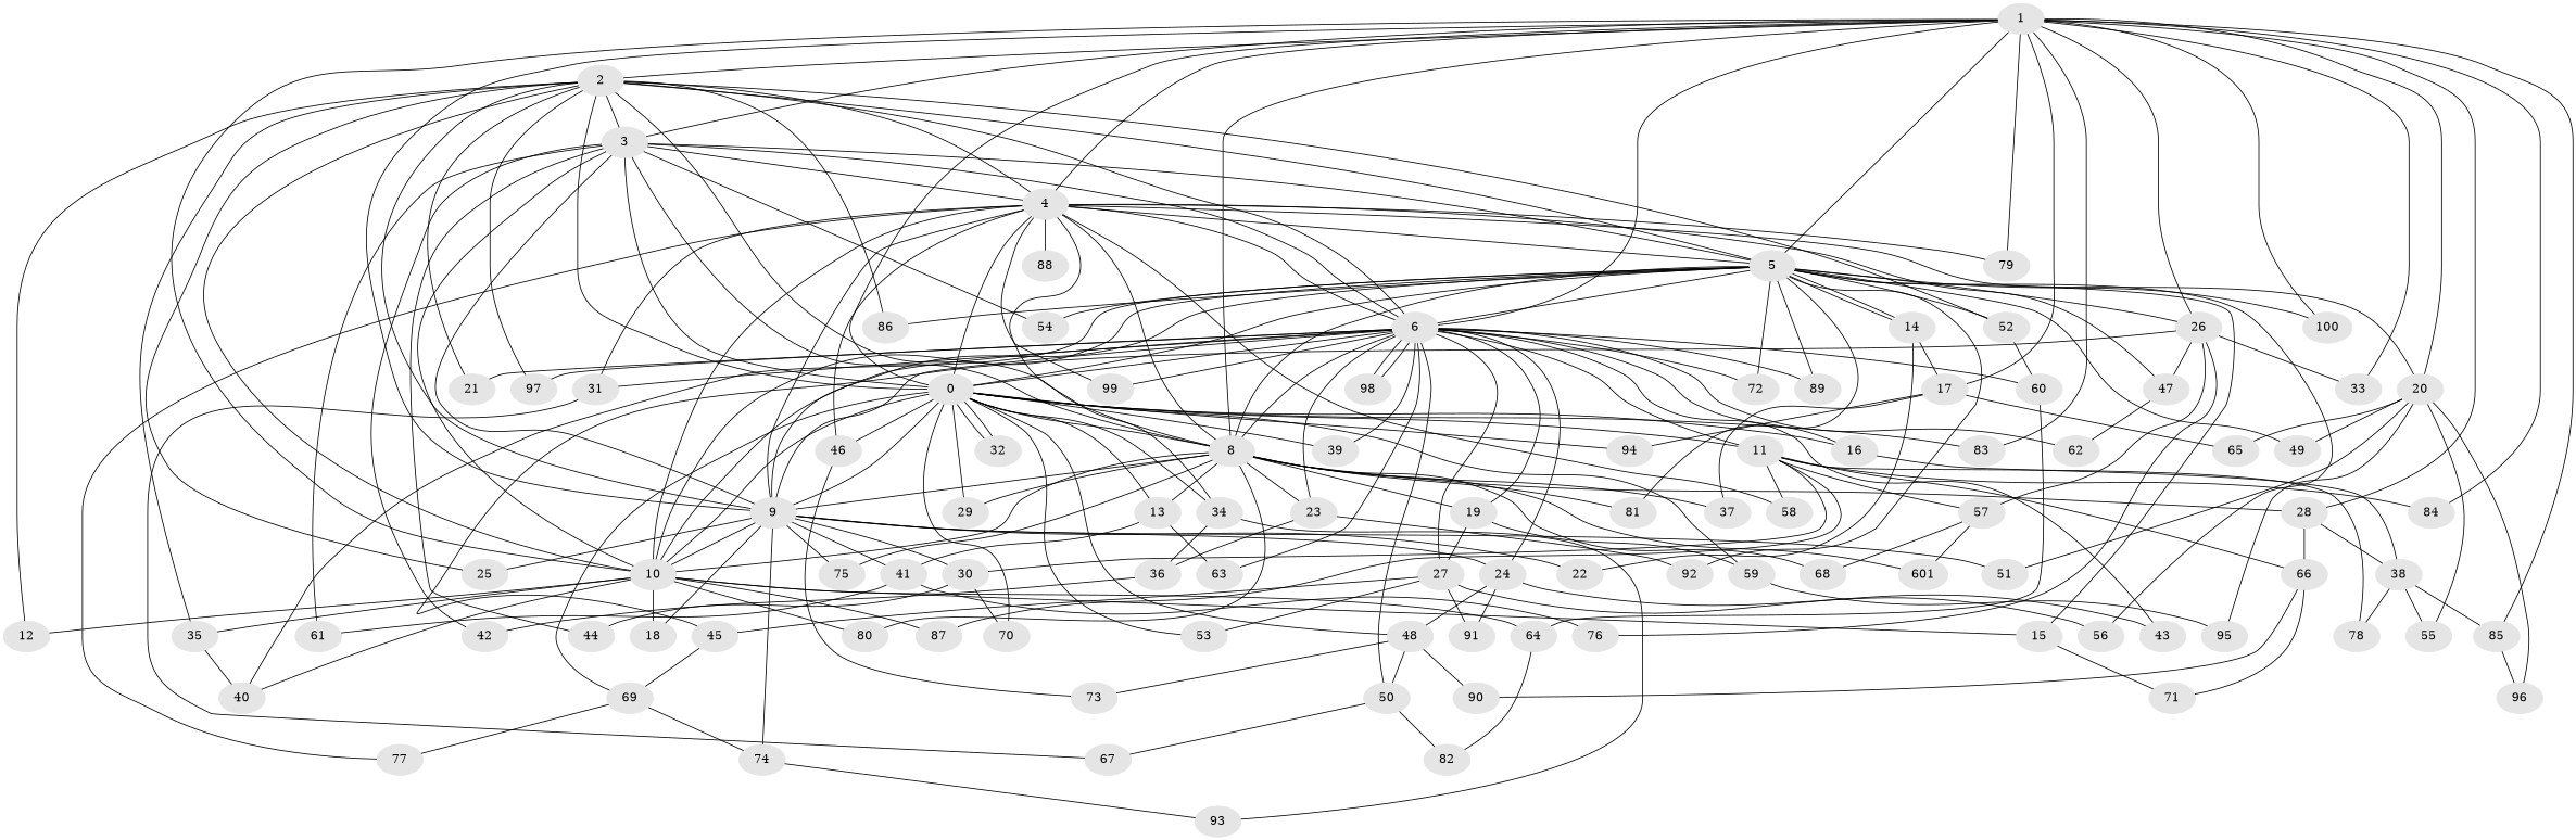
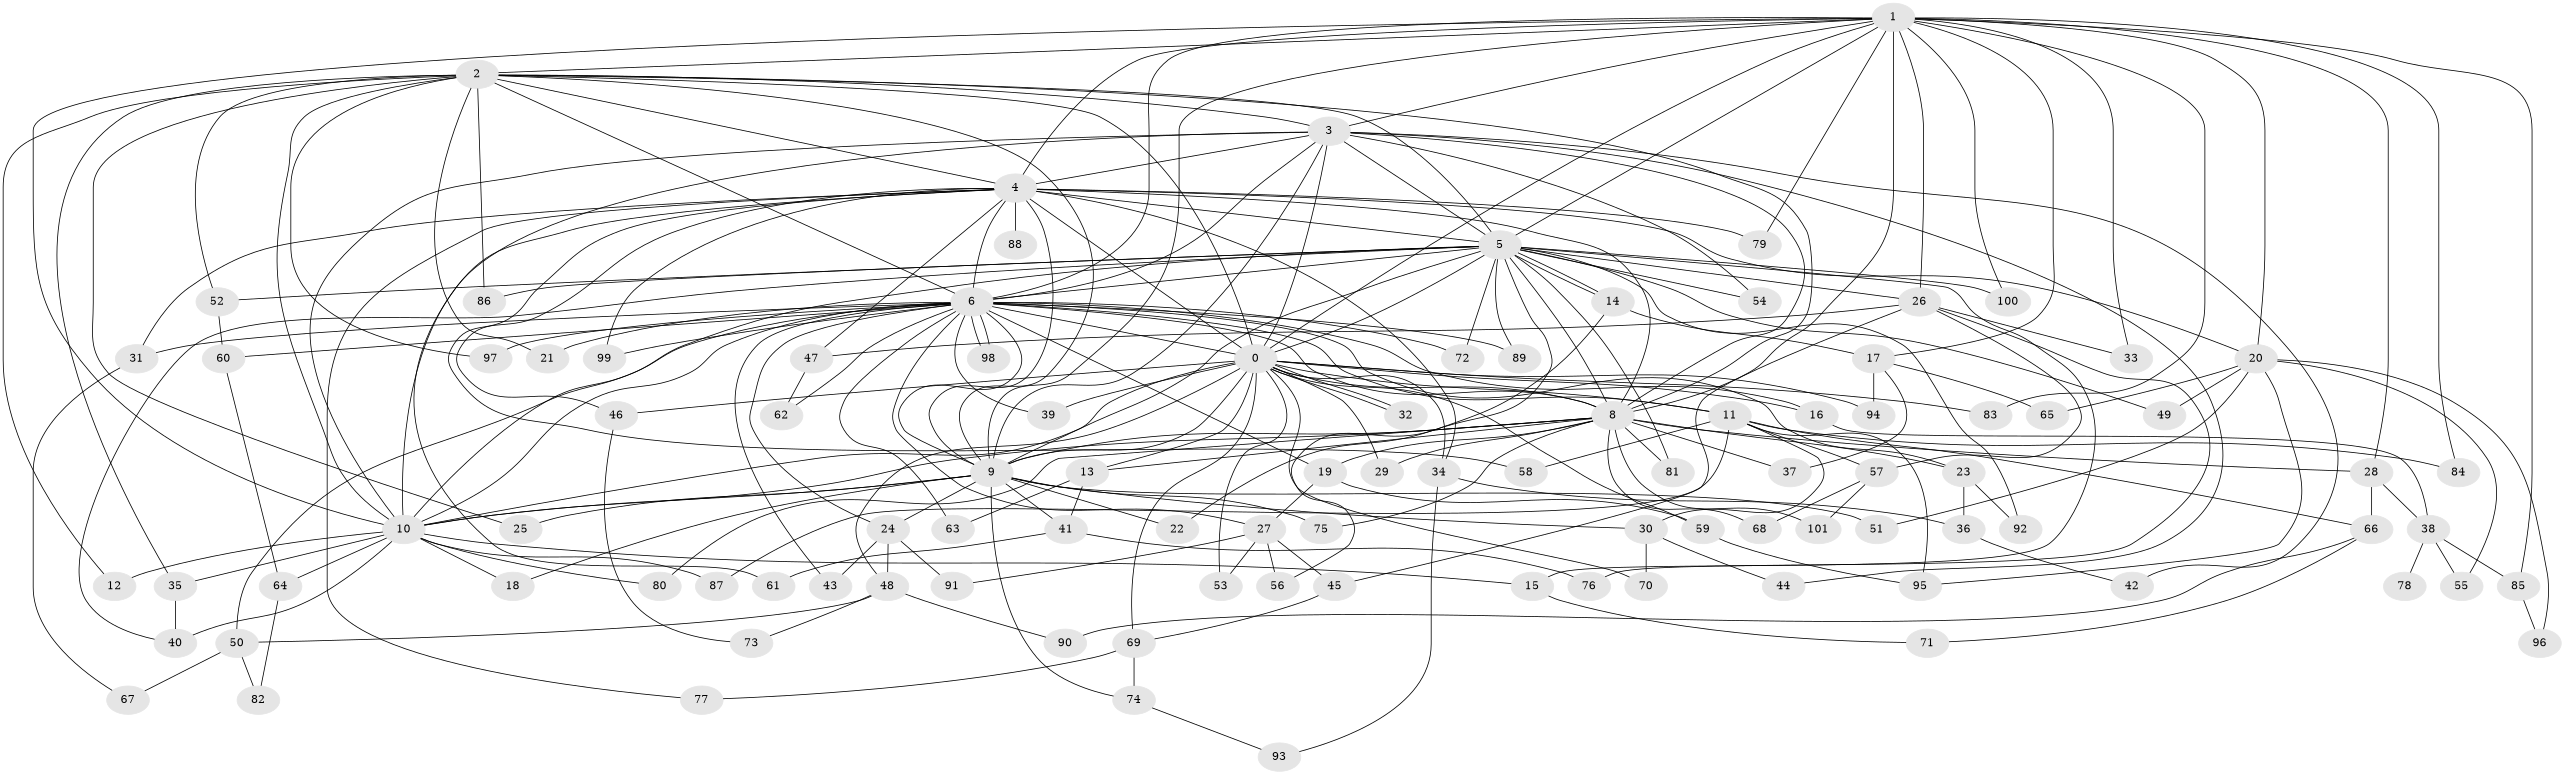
  graph {
    node [color=gray90 style=filled]
    1
    2
    3
    4
    5
    6
    n7 [label=0]
    8
    9
    10
    17
    20
    26
    28
    33
    79
    83
    84
    85
    100
    12
    21
    25
    35
    52
    86
    97
    42
    44
    54
    61
    31
    34
    46
    47
    58
    77
    88
    99
    14
    15
    40
    49
    56
    72
    81
    89
    92
    11
    16
    19
    23
    24
    27
    39
    43
    50
    60
    62
    63
    98
    13
    29
    32
    48
    53
    59
    69
    70
    94
    37
    68
    75
    80
-   101 [label=601]
+   101
    18
    22
    30
    41
    51
    74
    64
    87
    65
    55
    95
    96
    57
    45
    76
    66
    38
    67
    36
    93
    73
    71
    78
    91
    82
    90
    1 -- 2
    1 -- 3
    1 -- 4
    1 -- 5
    1 -- 6
    1 -- n7
    1 -- 8
    1 -- 9
    1 -- 10
    1 -- 17
    1 -- 20
    1 -- 26
    1 -- 28
    1 -- 33
    1 -- 79
    1 -- 83
    1 -- 84
    1 -- 85
    1 -- 100
    2 -- 3
    2 -- 4
    2 -- 5
    2 -- 6
    2 -- n7
    2 -- 8
    2 -- 9
    2 -- 10
    2 -- 12
    2 -- 21
    2 -- 25
    2 -- 35
    2 -- 52
    2 -- 86
    2 -- 97
    3 -- 4
    3 -- 5
    3 -- 6
    3 -- n7
    3 -- 8
    3 -- 9
    3 -- 10
    3 -- 42
    3 -- 44
    3 -- 54
    3 -- 61
    4 -- 5
    4 -- 6
    4 -- n7
    4 -- 8
    4 -- 9
    4 -- 10
    4 -- 20
    4 -- 79
    4 -- 31
    4 -- 34
    4 -- 46
    4 -- 47
    4 -- 58
    4 -- 77
    4 -- 88
    4 -- 99
    5 -- 6
    5 -- n7
    5 -- 8
    5 -- 9
    5 -- 10
    5 -- 26
    5 -- 100
    5 -- 52
    5 -- 86
    5 -- 54
    5 -- 14
    5 -- 14
    5 -- 15
    5 -- 40
    5 -- 49
    5 -- 56
    5 -- 72
    5 -- 81
    5 -- 89
    5 -- 92
    6 -- n7
    6 -- 8
    6 -- 9
    6 -- 10
    6 -- 21
    6 -- 97
    6 -- 31
    6 -- 99
    6 -- 72
    6 -- 89
    6 -- 11
    6 -- 16
    6 -- 19
    6 -- 23
    6 -- 24
    6 -- 27
    6 -- 39
    6 -- 43
    6 -- 50
    6 -- 60
    6 -- 62
    6 -- 63
    6 -- 98
    6 -- 98
    n7 -- 8
    n7 -- 9
    n7 -- 10
    n7 -- 83
    n7 -- 34
    n7 -- 46
    n7 -- 11
    n7 -- 16
    n7 -- 39
    n7 -- 13
    n7 -- 29
    n7 -- 32
    n7 -- 32
    n7 -- 48
    n7 -- 53
    n7 -- 59
    n7 -- 69
    n7 -- 70
    n7 -- 94
    8 -- 9
    8 -- 10
    8 -- 28
    8 -- 81
    8 -- 19
    8 -- 23
    8 -- 13
    8 -- 29
    8 -- 37
    8 -- 68
    8 -- 75
    8 -- 80
    8 -- 101
    9 -- 10
    9 -- 25
    9 -- 24
    9 -- 75
    9 -- 18
    9 -- 22
    9 -- 30
    9 -- 41
    9 -- 51
    9 -- 74
    10 -- 12
    10 -- 35
    10 -- 15
    10 -- 40
    10 -- 80
    10 -- 18
    10 -- 64
    10 -- 87
    17 -- 94
    17 -- 37
    17 -- 65
    20 -- 49
    20 -- 51
    20 -- 65
    20 -- 55
    20 -- 95
    20 -- 96
    26 -- 33
    26 -- 47
    26 -- 57
    26 -- 45
    26 -- 76
    28 -- 66
    28 -- 38
    85 -- 96
    35 -- 40
    52 -- 60
    31 -- 67
    34 -- 36
    34 -- 93
    46 -- 73
    47 -- 62
    14 -- 17
    14 -- 22
    15 -- 71
    11 -- 84
    11 -- 58
    11 -- 30
    11 -- 87
    11 -- 57
    11 -- 66
-   11 -- 78
+   11 -- 95
    16 -- 38
    19 -- 27
    19 -- 59
    23 -- 92
    23 -- 36
    24 -- 43
    24 -- 48
    24 -- 91
    27 -- 56
    27 -- 53
    27 -- 45
    27 -- 91
    50 -- 67
    50 -- 82
    60 -- 64
    13 -- 63
    13 -- 41
    48 -- 50
    48 -- 73
    48 -- 90
    59 -- 95
    69 -- 77
    69 -- 74
    30 -- 44
    30 -- 70
    41 -- 61
    41 -- 76
    74 -- 93
    64 -- 82
    57 -- 68
    57 -- 101
    45 -- 69
    66 -- 71
    66 -- 90
    38 -- 85
    38 -- 55
    38 -- 78
    36 -- 42
  }
